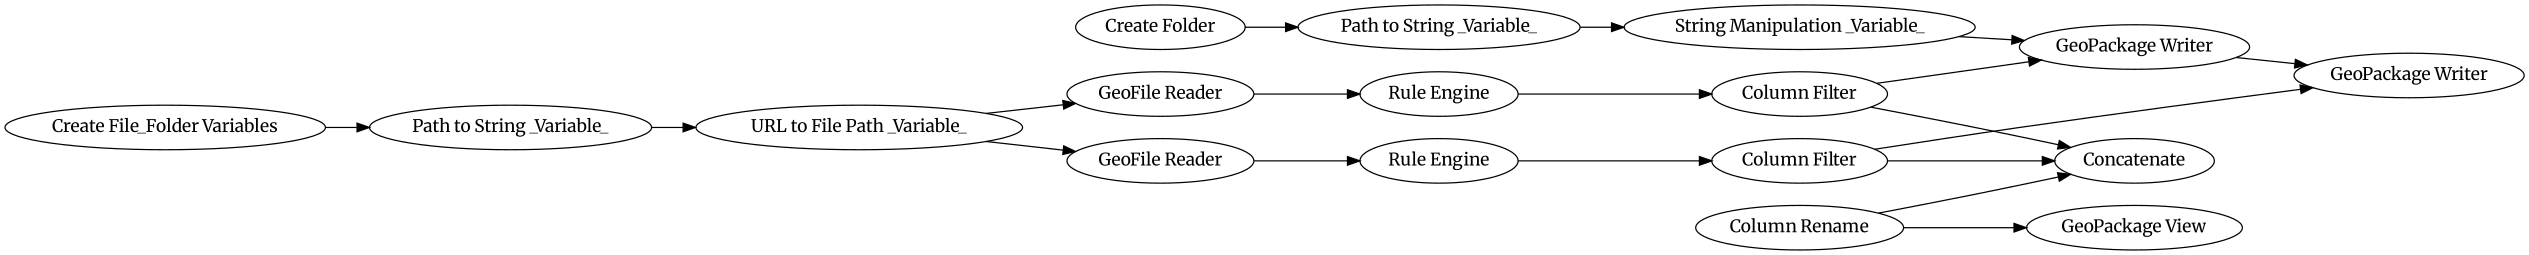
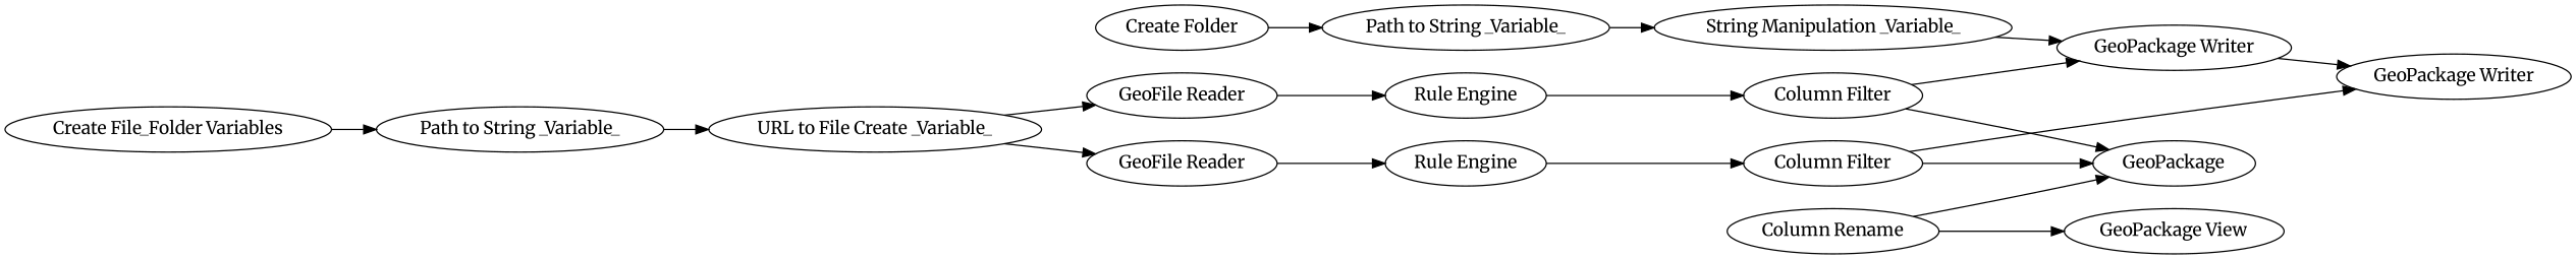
  digraph {
    fontname=Merriweather
    rankdir=LR
    node [fontname=Merriweather]
    edge [fontname=Merriweather]
    n1 [label="Create Folder"]
    n2 [label="Path to String _Variable_"]
    n3 [label="String Manipulation _Variable_"]
    n4 [label="GeoPackage Writer"]
    n5 [label="Create File_Folder Variables"]
    n6 [label="Path to String _Variable_"]
-   n7 [label="URL to File Path _Variable_"]
+   n7 [label="URL to File Create _Variable_"]
    n8 [label="GeoFile Reader"]
    n9 [label="GeoFile Reader"]
    n10 [label="Rule Engine"]
    n11 [label="Column Filter"]
-   n12 [label=Concatenate]
+   n12 [label=GeoPackage]
    n13 [label="Rule Engine"]
    n14 [label="Column Filter"]
    n15 [label="GeoPackage Writer"]
    n16 [label="Column Rename"]
    n17 [label="GeoPackage View"]
    n1 -> n2
    n2 -> n3
    n3 -> n4
    n4 -> n15
    n5 -> n6
    n6 -> n7
    n7 -> n8
    n7 -> n9
    n8 -> n10
    n9 -> n13
    n10 -> n11
    n11 -> n4
    n11 -> n12
    n13 -> n14
    n14 -> n12
    n14 -> n15
    n16 -> n12
    n16 -> n17
  }
